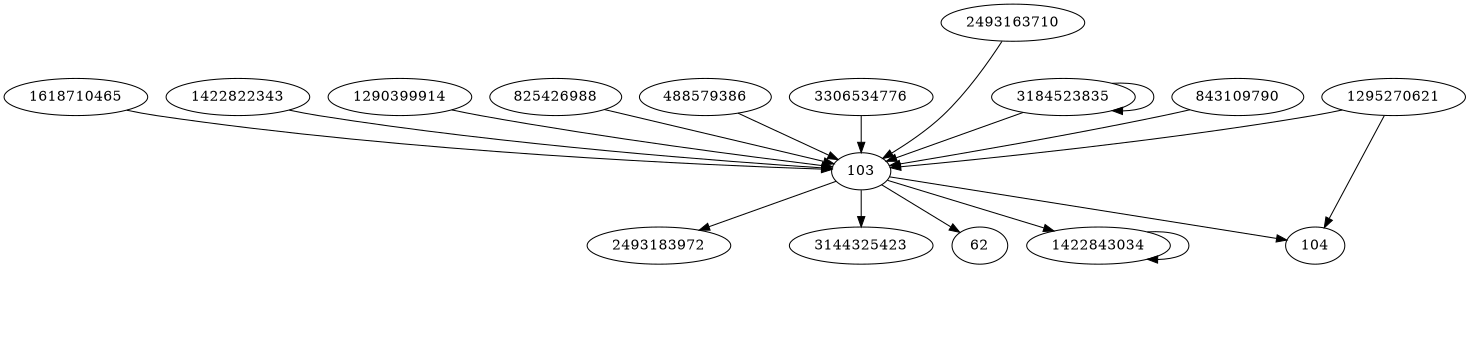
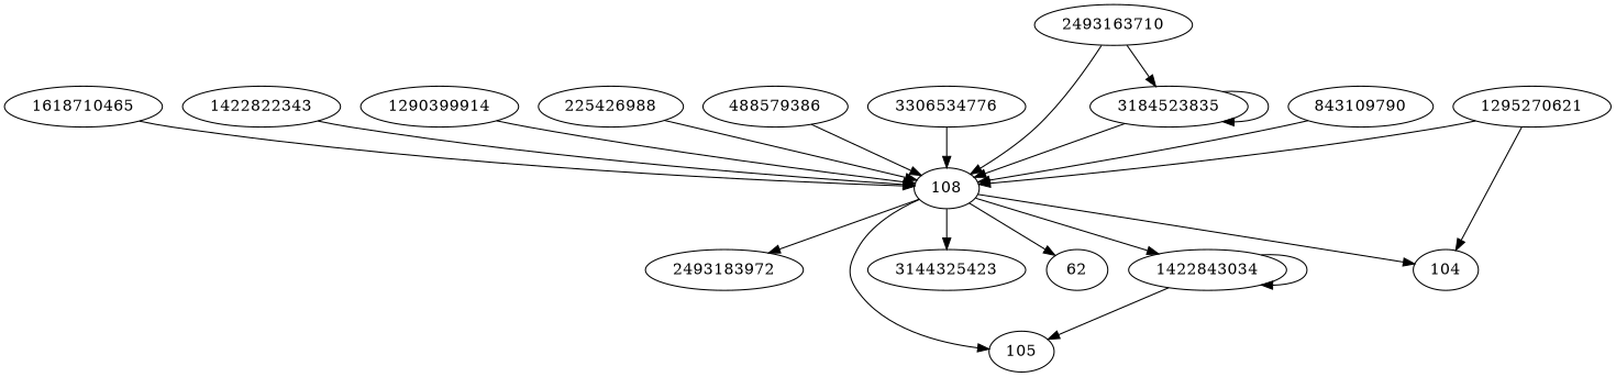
  digraph {
    1618710465
-   103
+   103 [label=108]
    2493183972
    104
+   105
    3144325423
    62
    1422843034
    1422822343
    1290399914
-   225426988 [label=825426988]
+   225426988
    488579386
    3306534776
    3184523835
    2493163710
    n16 [label=1295270621]
    843109790
    1618710465 -> 103
    103 -> 2493183972
    103 -> 104
+   103 -> 105
    103 -> 3144325423
    103 -> 62
    103 -> 1422843034
+   1422843034 -> 105
    1422843034 -> 1422843034
    1422822343 -> 103
    1290399914 -> 103
    225426988 -> 103
    488579386 -> 103
    3306534776 -> 103
    3184523835 -> 103
    3184523835 -> 3184523835
    2493163710 -> 103
+   2493163710 -> 3184523835
    n16 -> 103
    n16 -> 104
    843109790 -> 103
  }
